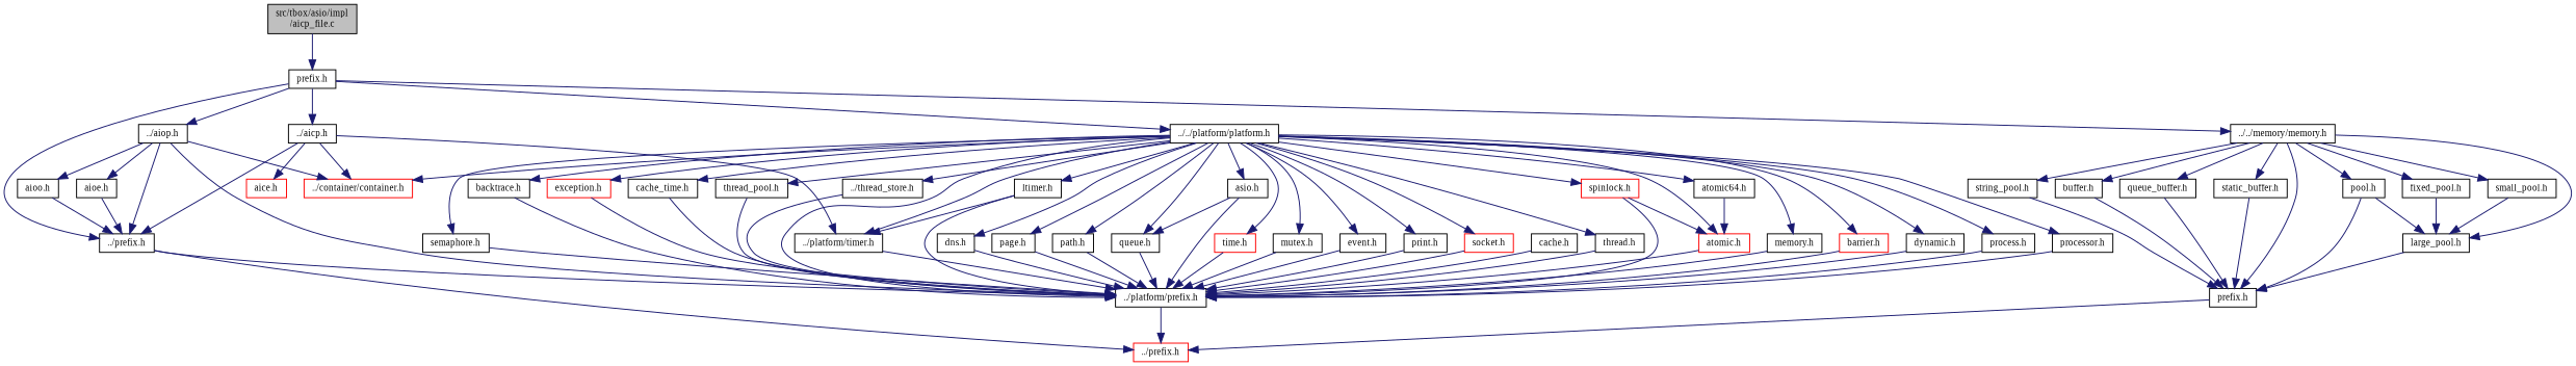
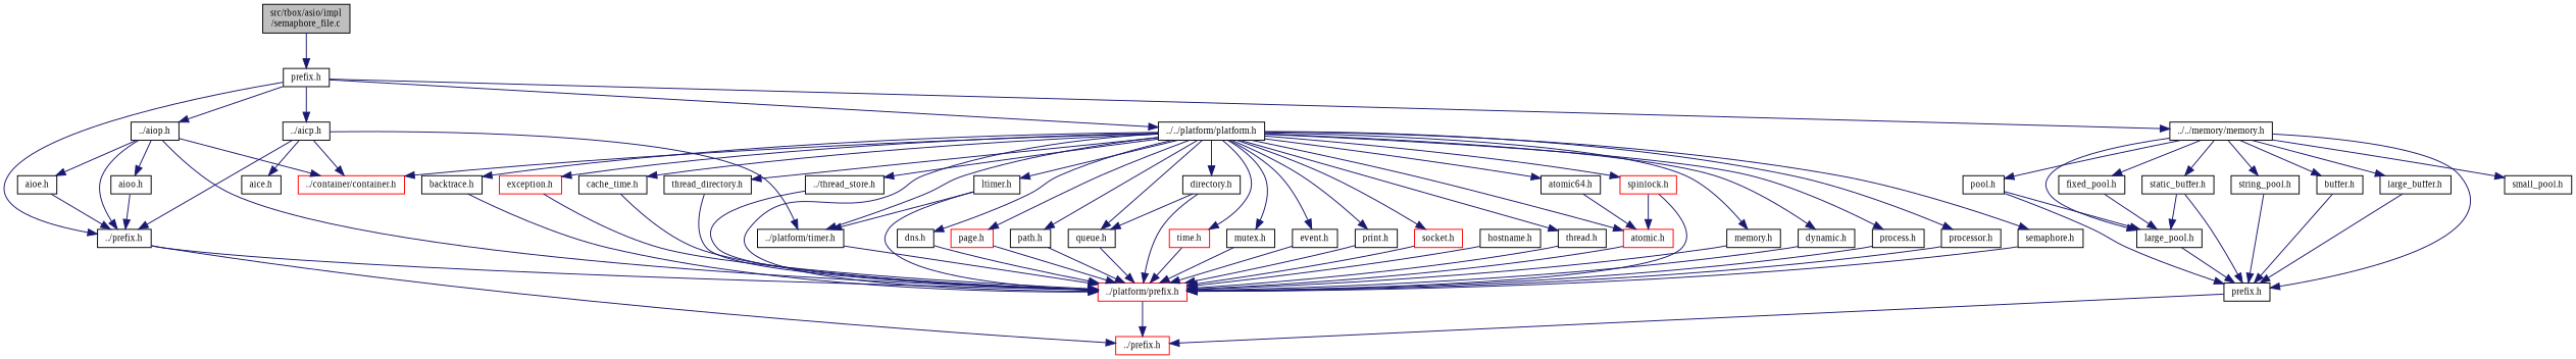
  digraph {
    fontname="Liberation Serif"
    node [color=black fillcolor=white fontname="Liberation Serif" fontsize=10 shape=record style=filled]
    edge [color=midnightblue fontname="Liberation Serif" fontsize=10 labelfontname=CourierNew labelfontsize=10 style=solid]
-   n1 [fillcolor=grey75 fontcolor=black height=0.2 label="src/tbox/asio/impl\l/aicp_file.c" width=0.4]
+   n1 [fillcolor=grey75 fontcolor=black height=0.2 label="src/tbox/asio/impl\l/semaphore_file.c" width=0.4]
    n2 [height=0.2 label="prefix.h" width=0.4]
    n3 [height=0.2 label="../prefix.h" width=0.4]
    n4 [height=0.2 label="../aicp.h" width=0.4]
    n5 [height=0.2 label="../aiop.h" width=0.4]
    n6 [height=0.2 label="../../memory/memory.h" width=0.4]
    n7 [height=0.2 label="../../platform/platform.h" width=0.4]
    n8 [color=red height=0.2 label="../prefix.h" width=0.4]
-   n9 [height=0.2 label="../platform/prefix.h" width=0.4]
-   n10 [color=red height=0.2 label="aice.h" width=0.4]
+   n9 [color=red height=0.2 label="../platform/prefix.h" width=0.4]
+   n10 [height=0.2 label="aice.h" width=0.4]
    n11 [height=0.2 label="../platform/timer.h" width=0.4]
    n12 [color=red height=0.2 label="../container/container.h" width=0.4]
    n13 [height=0.2 label="aioo.h" width=0.4]
    n14 [height=0.2 label="aioe.h" width=0.4]
    n15 [height=0.2 label="prefix.h" width=0.4]
    n16 [height=0.2 label="pool.h" width=0.4]
    n17 [height=0.2 label="large_pool.h" width=0.4]
    n18 [height=0.2 label="fixed_pool.h" width=0.4]
    n19 [height=0.2 label="small_pool.h" width=0.4]
    n20 [height=0.2 label="string_pool.h" width=0.4]
    n21 [height=0.2 label="buffer.h" width=0.4]
-   n22 [height=0.2 label="queue_buffer.h" width=0.4]
+   n22 [height=0.2 label="large_buffer.h" width=0.4]
    n23 [height=0.2 label="static_buffer.h" width=0.4]
    n24 [height=0.2 label="dns.h" width=0.4]
-   n25 [height=0.2 label="page.h" width=0.4]
+   n25 [color=red height=0.2 label="page.h" width=0.4]
    n26 [height=0.2 label="path.h" width=0.4]
    n27 [height=0.2 label="queue.h" width=0.4]
    n28 [color=red height=0.2 label="time.h" width=0.4]
    n29 [height=0.2 label="mutex.h" width=0.4]
    n30 [height=0.2 label="event.h" width=0.4]
    n31 [height=0.2 label="print.h" width=0.4]
    n32 [height=0.2 label="ltimer.h" width=0.4]
    n33 [color=red height=0.2 label="socket.h" width=0.4]
    n34 [height=0.2 label="thread.h" width=0.4]
    n35 [color=red height=0.2 label="atomic.h" width=0.4]
    n36 [height=0.2 label="memory.h" width=0.4]
-   n37 [color=red height=0.2 label="barrier.h" width=0.4]
    n38 [height=0.2 label="dynamic.h" width=0.4]
    n39 [height=0.2 label="process.h" width=0.4]
    n40 [color=red height=0.2 label="spinlock.h" width=0.4]
    n41 [height=0.2 label="atomic64.h" width=0.4]
    n42 [height=0.2 label="processor.h" width=0.4]
    n43 [height=0.2 label="semaphore.h" width=0.4]
    n44 [height=0.2 label="backtrace.h" width=0.4]
-   n45 [height=0.2 label="asio.h" width=0.4]
+   n45 [height=0.2 label="directory.h" width=0.4]
    n46 [color=red height=0.2 label="exception.h" width=0.4]
    n47 [height=0.2 label="cache_time.h" width=0.4]
-   n48 [height=0.2 label="thread_pool.h" width=0.4]
+   n48 [height=0.2 label="thread_directory.h" width=0.4]
    n49 [height=0.2 label="../thread_store.h" width=0.4]
-   n50 [height=0.2 label="cache.h" width=0.4]
+   n50 [height=0.2 label="hostname.h" width=0.4]
    n1 -> n2
    n2 -> n3
    n2 -> n4
    n2 -> n5
    n2 -> n6
    n2 -> n7
    n3 -> n8
    n3 -> n9
    n4 -> n3
    n4 -> n10
    n4 -> n11
    n4 -> n12
    n5 -> n3
    n5 -> n9
    n5 -> n12
    n5 -> n13
    n5 -> n14
    n6 -> n15
    n6 -> n16
    n6 -> n17
    n6 -> n18
    n6 -> n19
    n6 -> n20
    n6 -> n21
    n6 -> n22
    n6 -> n23
    n7 -> n9
    n7 -> n11
    n7 -> n12
    n7 -> n24
    n7 -> n25
    n7 -> n26
    n7 -> n27
    n7 -> n28
    n7 -> n29
    n7 -> n30
    n7 -> n31
    n7 -> n32
    n7 -> n33
    n7 -> n34
    n7 -> n35
    n7 -> n36
-   n7 -> n37
    n7 -> n38
    n7 -> n39
    n7 -> n40
    n7 -> n41
    n7 -> n42
    n7 -> n43
    n7 -> n44
    n7 -> n45
    n7 -> n46
    n7 -> n47
    n7 -> n48
    n7 -> n49
    n9 -> n8
    n11 -> n9
    n13 -> n3
    n14 -> n3
    n15 -> n8
    n16 -> n15
    n16 -> n17
    n17 -> n15
    n18 -> n17
-   n19 -> n17
+   n23 -> n17
    n20 -> n15
    n21 -> n15
    n22 -> n15
    n23 -> n15
    n24 -> n9
    n25 -> n9
    n26 -> n9
    n27 -> n9
    n28 -> n9
    n29 -> n9
    n30 -> n9
    n31 -> n9
    n32 -> n9
    n32 -> n11
    n33 -> n9
    n34 -> n9
    n35 -> n9
    n36 -> n9
-   n37 -> n9
    n38 -> n9
    n39 -> n9
    n40 -> n9
    n40 -> n35
    n41 -> n35
    n42 -> n9
    n43 -> n9
    n44 -> n9
    n45 -> n9
    n45 -> n27
    n46 -> n9
    n47 -> n9
    n48 -> n9
    n49 -> n9
    n50 -> n9
  }
